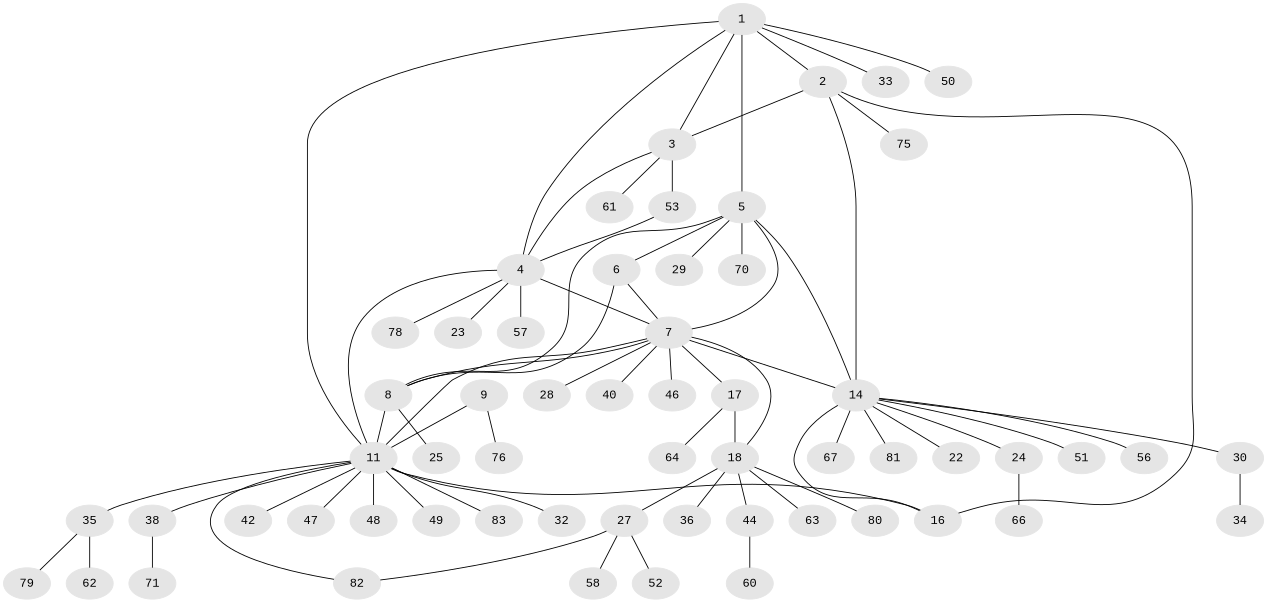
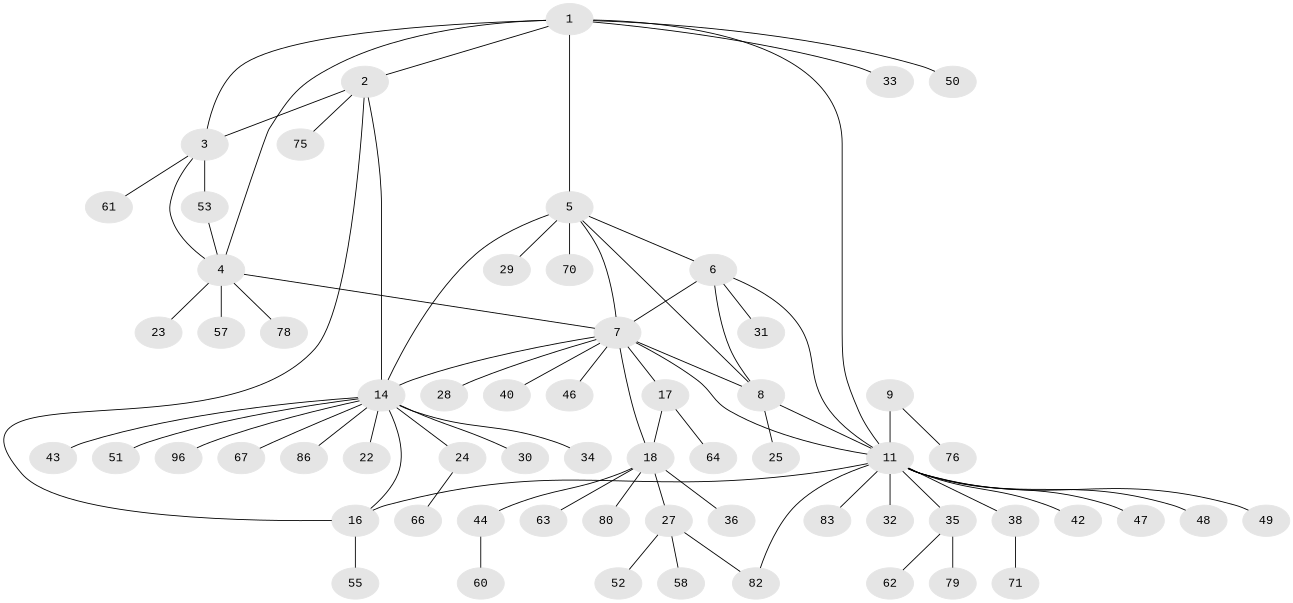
  graph {
    fontname="Liberation Mono"
    node [color=gray90 fontname="Liberation Mono" style=filled]
    edge [fontname="Liberation Mono"]
    1 [super="+69"]
    2 [super="+13"]
    3 [super="+45"]
    4 [super="+77"]
    5 [super="+72"]
    11 [super="+12"]
    33
    50
    14 [super="+15"]
    16 [super="+26"]
    75
    53
    61
    7 [super="+19"]
    23
    57
    78
    6
    8 [super="+68"]
    29
    70
    32
    35
    38 [super="+39"]
    42
    47
    48
    49
    82
    83
    22
    24 [super="+65"]
    30 [super="+59"]
    34
+   43
    51
-   56
+   56 [label=96]
    67
-   81
+   81 [label=86]
+   55
    17 [super="+21"]
    18 [super="+20"]
    28
    40
    46
+   31 [super="+54"]
    25 [super="+41"]
    64
    27 [super="+37"]
    36
    44 [super="+73"]
    63
    80
    9 [super="+10"]
    76
    62
    79
    71
    66
    52
    58 [super="+74"]
    60
    1 -- 2
    1 -- 3
    1 -- 4
    1 -- 5
    1 -- 11
    1 -- 33
    1 -- 50
    2 -- 3
    2 -- 14 [weight=2]
    2 -- 16
    2 -- 75
    3 -- 4
    3 -- 53
    3 -- 61
-   4 -- 11
+   6 -- 11
    4 -- 7
    4 -- 23
    4 -- 57
    4 -- 78
    5 -- 14 [weight=2]
    5 -- 7
    5 -- 6
    5 -- 8
    5 -- 29
    5 -- 70
    11 -- 16
    11 -- 32
    11 -- 35
    11 -- 38
    11 -- 42
    11 -- 47
    11 -- 48
    11 -- 49
    11 -- 82
    11 -- 83
    14 -- 16 [weight=2]
    14 -- 22
    14 -- 24
    14 -- 30
-   30 -- 34
+   14 -- 34
+   14 -- 43
    14 -- 51
    14 -- 56
    14 -- 67
    14 -- 81
+   16 -- 55
    53 -- 4
    7 -- 11
    7 -- 14
    7 -- 8
    7 -- 17
    7 -- 18 [weight=2]
    7 -- 28
    7 -- 40
    7 -- 46
    6 -- 7
    6 -- 8
+   6 -- 31
    8 -- 11
    8 -- 25
    35 -- 62
    35 -- 79
    38 -- 71
    24 -- 66
    17 -- 18 [weight=2]
    17 -- 64
    18 -- 27
    18 -- 36
    18 -- 44
    18 -- 63
    18 -- 80
    27 -- 82
    27 -- 52
    27 -- 58
    44 -- 60
    9 -- 11 [weight=4]
    9 -- 76
  }
